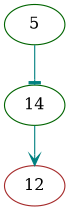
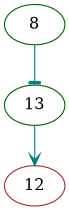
  strict digraph {
    node [color=darkgreen]
    edge [color=teal]
-   5 [entry=true]
-   13 [label=14]
+   5 [entry=true label=8]
+   13
    12 [color=brown]
    5 -> 13 [arrowhead=tee cond=true]
    13 -> 12 [arrowhead=vee cond=false]
  }
